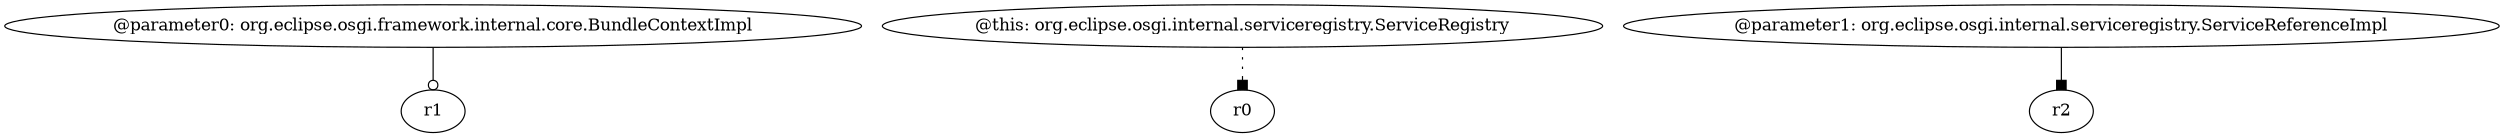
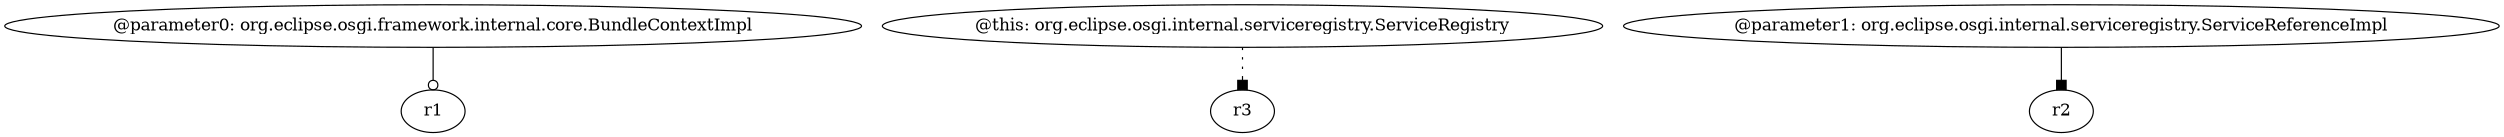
  digraph {
    edge [style=solid arrowhead=box]
    n1 [label="@parameter0: org.eclipse.osgi.framework.internal.core.BundleContextImpl"]
    n2 [label=r1]
    n3 [label="@this: org.eclipse.osgi.internal.serviceregistry.ServiceRegistry"]
-   n4 [label=r0]
+   n4 [label=r3]
    n5 [label="@parameter1: org.eclipse.osgi.internal.serviceregistry.ServiceReferenceImpl"]
    n6 [label=r2]
    n1 -> n2 [arrowhead=odot]
    n3 -> n4 [style=dotted]
    n5 -> n6
  }
